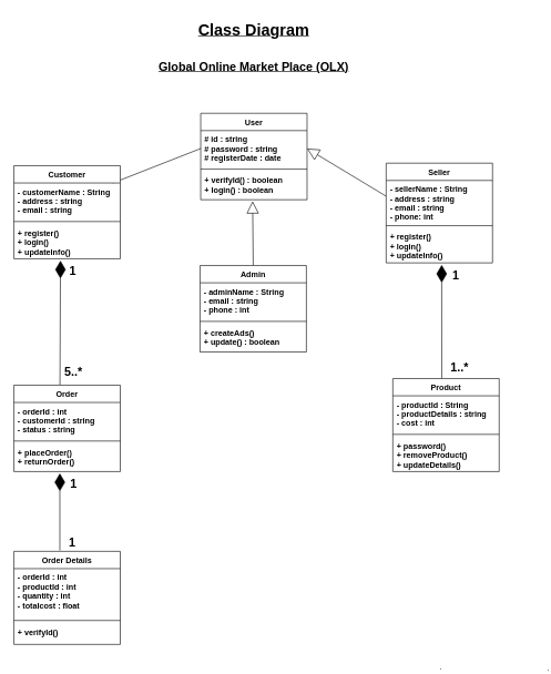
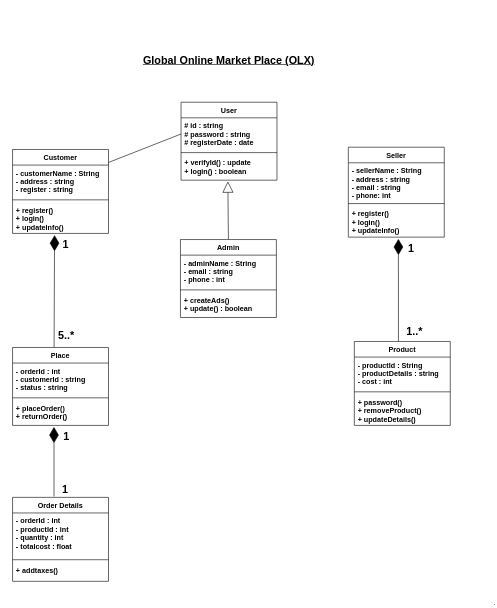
  <mxCell id="0" />
  <mxCell id="1" parent="0" />
  <mxCell id="2" value="User" style="swimlane;fontStyle=1;align=center;verticalAlign=top;childLayout=stackLayout;horizontal=1;startSize=26;horizontalStack=0;resizeParent=1;resizeParentMax=0;resizeLast=0;collapsible=1;marginBottom=0;" parent="1" vertex="1"><mxGeometry x="301" y="170" width="160" height="130" as="geometry" /></mxCell>
  <mxCell id="3" value="# id : string&#10;# password : string&#10;# registerDate : date" style="text;strokeColor=none;fillColor=none;align=left;verticalAlign=top;spacingLeft=4;spacingRight=4;overflow=hidden;rotatable=0;points=[[0,0.5],[1,0.5]];portConstraint=eastwest;fontStyle=1" parent="2" vertex="1"><mxGeometry y="26" width="160" height="54" as="geometry" /></mxCell>
  <mxCell id="4" value="" style="line;strokeWidth=1;fillColor=none;align=left;verticalAlign=middle;spacingTop=-1;spacingLeft=3;spacingRight=3;rotatable=0;labelPosition=right;points=[];portConstraint=eastwest;" parent="2" vertex="1"><mxGeometry y="80" width="160" height="8" as="geometry" /></mxCell>
- <mxCell id="5" value="+ verifyId() : boolean&#10;+ login() : boolean" style="text;strokeColor=none;fillColor=none;align=left;verticalAlign=top;spacingLeft=4;spacingRight=4;overflow=hidden;rotatable=0;points=[[0,0.5],[1,0.5]];portConstraint=eastwest;fontStyle=1" parent="2" vertex="1"><mxGeometry y="88" width="160" height="42" as="geometry" /></mxCell>
+ <mxCell id="5" value="+ verifyId() : update&#10;+ login() : boolean" style="text;strokeColor=none;fillColor=none;align=left;verticalAlign=top;spacingLeft=4;spacingRight=4;overflow=hidden;rotatable=0;points=[[0,0.5],[1,0.5]];portConstraint=eastwest;fontStyle=1" parent="2" vertex="1"><mxGeometry y="88" width="160" height="42" as="geometry" /></mxCell>
  <mxCell id="6" value="" style="endArrow=diamondThin;endFill=1;endSize=24;html=1;entryX=0.432;entryY=1.062;entryDx=0;entryDy=0;entryPerimeter=0;exitX=0.432;exitY=-0.01;exitDx=0;exitDy=0;exitPerimeter=0;" parent="1" source="34" target="25" edge="1"><mxGeometry width="160" relative="1" as="geometry"><mxPoint x="790" y="649" as="sourcePoint" /><mxPoint x="950" y="649" as="targetPoint" /></mxGeometry></mxCell>
  <mxCell id="7" value="" style="endArrow=diamondThin;endFill=1;endSize=24;html=1;entryX=0.522;entryY=1.058;entryDx=0;entryDy=0;entryPerimeter=0;exitX=0.46;exitY=0.001;exitDx=0;exitDy=0;exitPerimeter=0;" parent="1" source="30" target="21" edge="1"><mxGeometry width="160" relative="1" as="geometry"><mxPoint x="690" y="189" as="sourcePoint" /><mxPoint x="850" y="189" as="targetPoint" /></mxGeometry></mxCell>
  <mxCell id="8" value="" style="endArrow=diamondThin;endFill=1;endSize=24;html=1;entryX=0.438;entryY=1.054;entryDx=0;entryDy=0;entryPerimeter=0;exitX=0.433;exitY=-0.005;exitDx=0;exitDy=0;exitPerimeter=0;" parent="1" source="22" target="17" edge="1"><mxGeometry width="160" relative="1" as="geometry"><mxPoint x="770" y="219" as="sourcePoint" /><mxPoint x="930" y="219" as="targetPoint" /></mxGeometry></mxCell>
  <mxCell id="9" value="." style="endArrow=none;endSize=16;endFill=0;html=1;entryX=0;entryY=0.5;entryDx=0;entryDy=0;" parent="1" source="15" target="3" edge="1"><mxGeometry x="1" y="-924" width="160" relative="1" as="geometry"><mxPoint x="183" y="317" as="sourcePoint" /><mxPoint x="480" y="509" as="targetPoint" /><Array as="points" /><mxPoint x="186" y="-78" as="offset" /></mxGeometry></mxCell>
- <mxCell id="10" value="." style="endArrow=block;endSize=16;endFill=0;html=1;exitX=-0.002;exitY=0.367;exitDx=0;exitDy=0;exitPerimeter=0;entryX=1;entryY=0.5;entryDx=0;entryDy=0;" parent="1" source="19" target="3" edge="1"><mxGeometry x="-1" y="773" width="160" relative="1" as="geometry"><mxPoint x="780" y="253.5" as="sourcePoint" /><mxPoint x="940" y="253.5" as="targetPoint" /><mxPoint x="481" y="47" as="offset" /></mxGeometry></mxCell>
  <mxCell id="11" value="" style="endArrow=block;endSize=16;endFill=0;html=1;entryX=0.488;entryY=1.052;entryDx=0;entryDy=0;entryPerimeter=0;exitX=0.5;exitY=0;exitDx=0;exitDy=0;" parent="1" source="26" target="5" edge="1"><mxGeometry x="-1" y="-743" width="160" relative="1" as="geometry"><mxPoint x="780" y="349" as="sourcePoint" /><mxPoint x="940" y="349" as="targetPoint" /><mxPoint x="-383" y="668" as="offset" /></mxGeometry></mxCell>
- <mxCell id="12" value="&lt;b&gt;&lt;u&gt;&lt;font style=&quot;font-size: 24px&quot;&gt;Class Diagram&lt;/font&gt;&lt;/u&gt;&lt;/b&gt;" style="text;html=1;strokeColor=none;fillColor=none;align=center;verticalAlign=middle;whiteSpace=wrap;rounded=0;" parent="1" vertex="1"><mxGeometry x="221" y="20" width="320" height="50" as="geometry" /></mxCell>
  <mxCell id="13" value="&lt;b&gt;&lt;u&gt;&lt;font style=&quot;font-size: 18px&quot;&gt;Global Online Market Place (OLX)&lt;/font&gt;&lt;/u&gt;&lt;/b&gt;" style="text;html=1;strokeColor=none;fillColor=none;align=center;verticalAlign=middle;whiteSpace=wrap;rounded=0;" parent="1" vertex="1"><mxGeometry x="221" y="80" width="320" height="40" as="geometry" /></mxCell>
  <mxCell id="14" value="Customer" style="swimlane;fontStyle=1;align=center;verticalAlign=top;childLayout=stackLayout;horizontal=1;startSize=26;horizontalStack=0;resizeParent=1;resizeParentMax=0;resizeLast=0;collapsible=1;marginBottom=0;" parent="1" vertex="1"><mxGeometry x="20" y="248.8" width="160" height="140" as="geometry" /></mxCell>
- <mxCell id="15" value="- customerName : String&#10;- address : string&#10;- email : string&#10;" style="text;strokeColor=none;fillColor=none;align=left;verticalAlign=top;spacingLeft=4;spacingRight=4;overflow=hidden;rotatable=0;points=[[0,0.5],[1,0.5]];portConstraint=eastwest;fontStyle=1" parent="14" vertex="1"><mxGeometry y="26" width="160" height="54" as="geometry" /></mxCell>
+ <mxCell id="15" value="- customerName : String&#10;- address : string&#10;- register : string&#10;" style="text;strokeColor=none;fillColor=none;align=left;verticalAlign=top;spacingLeft=4;spacingRight=4;overflow=hidden;rotatable=0;points=[[0,0.5],[1,0.5]];portConstraint=eastwest;fontStyle=1" parent="14" vertex="1"><mxGeometry y="26" width="160" height="54" as="geometry" /></mxCell>
  <mxCell id="16" value="" style="line;strokeWidth=1;fillColor=none;align=left;verticalAlign=middle;spacingTop=-1;spacingLeft=3;spacingRight=3;rotatable=0;labelPosition=right;points=[];portConstraint=eastwest;" parent="14" vertex="1"><mxGeometry y="80" width="160" height="8" as="geometry" /></mxCell>
  <mxCell id="17" value="+ register()&#10;+ login()&#10;+ updateInfo()" style="text;strokeColor=none;fillColor=none;align=left;verticalAlign=top;spacingLeft=4;spacingRight=4;overflow=hidden;rotatable=0;points=[[0,0.5],[1,0.5]];portConstraint=eastwest;fontStyle=1" parent="14" vertex="1"><mxGeometry y="88" width="160" height="52" as="geometry" /></mxCell>
  <mxCell id="18" value="Seller" style="swimlane;fontStyle=1;align=center;verticalAlign=top;childLayout=stackLayout;horizontal=1;startSize=26;horizontalStack=0;resizeParent=1;resizeParentMax=0;resizeLast=0;collapsible=1;marginBottom=0;" parent="1" vertex="1"><mxGeometry x="580" y="245" width="160" height="150" as="geometry" /></mxCell>
  <mxCell id="19" value="- sellerName : String&#10;- address : string&#10;- email : string&#10;- phone: int" style="text;strokeColor=none;fillColor=none;align=left;verticalAlign=top;spacingLeft=4;spacingRight=4;overflow=hidden;rotatable=0;points=[[0,0.5],[1,0.5]];portConstraint=eastwest;fontStyle=1" parent="18" vertex="1"><mxGeometry y="26" width="160" height="64" as="geometry" /></mxCell>
  <mxCell id="20" value="" style="line;strokeWidth=1;fillColor=none;align=left;verticalAlign=middle;spacingTop=-1;spacingLeft=3;spacingRight=3;rotatable=0;labelPosition=right;points=[];portConstraint=eastwest;" parent="18" vertex="1"><mxGeometry y="90" width="160" height="8" as="geometry" /></mxCell>
  <mxCell id="21" value="+ register()&#10;+ login()&#10;+ updateInfo()" style="text;strokeColor=none;fillColor=none;align=left;verticalAlign=top;spacingLeft=4;spacingRight=4;overflow=hidden;rotatable=0;points=[[0,0.5],[1,0.5]];portConstraint=eastwest;fontStyle=1" parent="18" vertex="1"><mxGeometry y="98" width="160" height="52" as="geometry" /></mxCell>
- <mxCell id="22" value="Order" style="swimlane;fontStyle=1;align=center;verticalAlign=top;childLayout=stackLayout;horizontal=1;startSize=26;horizontalStack=0;resizeParent=1;resizeParentMax=0;resizeLast=0;collapsible=1;marginBottom=0;" parent="1" vertex="1"><mxGeometry x="20" y="579" width="160" height="130" as="geometry" /></mxCell>
+ <mxCell id="22" value="Place" style="swimlane;fontStyle=1;align=center;verticalAlign=top;childLayout=stackLayout;horizontal=1;startSize=26;horizontalStack=0;resizeParent=1;resizeParentMax=0;resizeLast=0;collapsible=1;marginBottom=0;" parent="1" vertex="1"><mxGeometry x="20" y="579" width="160" height="130" as="geometry" /></mxCell>
  <mxCell id="23" value="- orderId : int&#10;- customerId : string&#10;- status : string&#10;" style="text;strokeColor=none;fillColor=none;align=left;verticalAlign=top;spacingLeft=4;spacingRight=4;overflow=hidden;rotatable=0;points=[[0,0.5],[1,0.5]];portConstraint=eastwest;fontStyle=1" parent="22" vertex="1"><mxGeometry y="26" width="160" height="54" as="geometry" /></mxCell>
  <mxCell id="24" value="" style="line;strokeWidth=1;fillColor=none;align=left;verticalAlign=middle;spacingTop=-1;spacingLeft=3;spacingRight=3;rotatable=0;labelPosition=right;points=[];portConstraint=eastwest;" parent="22" vertex="1"><mxGeometry y="80" width="160" height="8" as="geometry" /></mxCell>
  <mxCell id="25" value="+ placeOrder()&#10;+ returnOrder()" style="text;strokeColor=none;fillColor=none;align=left;verticalAlign=top;spacingLeft=4;spacingRight=4;overflow=hidden;rotatable=0;points=[[0,0.5],[1,0.5]];portConstraint=eastwest;fontStyle=1" parent="22" vertex="1"><mxGeometry y="88" width="160" height="42" as="geometry" /></mxCell>
  <mxCell id="26" value="Admin" style="swimlane;fontStyle=1;align=center;verticalAlign=top;childLayout=stackLayout;horizontal=1;startSize=26;horizontalStack=0;resizeParent=1;resizeParentMax=0;resizeLast=0;collapsible=1;marginBottom=0;" parent="1" vertex="1"><mxGeometry x="300" y="399" width="160" height="130" as="geometry" /></mxCell>
  <mxCell id="27" value="- adminName : String&#10;- email : string&#10;- phone : int&#10;" style="text;strokeColor=none;fillColor=none;align=left;verticalAlign=top;spacingLeft=4;spacingRight=4;overflow=hidden;rotatable=0;points=[[0,0.5],[1,0.5]];portConstraint=eastwest;fontStyle=1" parent="26" vertex="1"><mxGeometry y="26" width="160" height="54" as="geometry" /></mxCell>
  <mxCell id="28" value="" style="line;strokeWidth=1;fillColor=none;align=left;verticalAlign=middle;spacingTop=-1;spacingLeft=3;spacingRight=3;rotatable=0;labelPosition=right;points=[];portConstraint=eastwest;" parent="26" vertex="1"><mxGeometry y="80" width="160" height="8" as="geometry" /></mxCell>
  <mxCell id="29" value="+ createAds()&#10;+ update() : boolean" style="text;strokeColor=none;fillColor=none;align=left;verticalAlign=top;spacingLeft=4;spacingRight=4;overflow=hidden;rotatable=0;points=[[0,0.5],[1,0.5]];portConstraint=eastwest;fontStyle=1" parent="26" vertex="1"><mxGeometry y="88" width="160" height="42" as="geometry" /></mxCell>
  <mxCell id="30" value="Product" style="swimlane;fontStyle=1;align=center;verticalAlign=top;childLayout=stackLayout;horizontal=1;startSize=26;horizontalStack=0;resizeParent=1;resizeParentMax=0;resizeLast=0;collapsible=1;marginBottom=0;" parent="1" vertex="1"><mxGeometry x="590" y="569" width="160" height="140" as="geometry" /></mxCell>
  <mxCell id="31" value="- productId : String&#10;- productDetails : string&#10;- cost : int&#10;" style="text;strokeColor=none;fillColor=none;align=left;verticalAlign=top;spacingLeft=4;spacingRight=4;overflow=hidden;rotatable=0;points=[[0,0.5],[1,0.5]];portConstraint=eastwest;fontStyle=1" parent="30" vertex="1"><mxGeometry y="26" width="160" height="54" as="geometry" /></mxCell>
  <mxCell id="32" value="" style="line;strokeWidth=1;fillColor=none;align=left;verticalAlign=middle;spacingTop=-1;spacingLeft=3;spacingRight=3;rotatable=0;labelPosition=right;points=[];portConstraint=eastwest;" parent="30" vertex="1"><mxGeometry y="80" width="160" height="8" as="geometry" /></mxCell>
  <mxCell id="33" value="+ password()&#10;+ removeProduct()&#10;+ updateDetails()" style="text;strokeColor=none;fillColor=none;align=left;verticalAlign=top;spacingLeft=4;spacingRight=4;overflow=hidden;rotatable=0;points=[[0,0.5],[1,0.5]];portConstraint=eastwest;fontStyle=1" parent="30" vertex="1"><mxGeometry y="88" width="160" height="52" as="geometry" /></mxCell>
  <mxCell id="34" value="Order Details" style="swimlane;fontStyle=1;align=center;verticalAlign=top;childLayout=stackLayout;horizontal=1;startSize=26;horizontalStack=0;resizeParent=1;resizeParentMax=0;resizeLast=0;collapsible=1;marginBottom=0;" parent="1" vertex="1"><mxGeometry x="20" y="829" width="160" height="140" as="geometry" /></mxCell>
  <mxCell id="35" value="- orderId : int&#10;- productId : int&#10;- quantity : int&#10;- totalcost : float" style="text;strokeColor=none;fillColor=none;align=left;verticalAlign=top;spacingLeft=4;spacingRight=4;overflow=hidden;rotatable=0;points=[[0,0.5],[1,0.5]];portConstraint=eastwest;fontStyle=1" parent="34" vertex="1"><mxGeometry y="26" width="160" height="74" as="geometry" /></mxCell>
  <mxCell id="36" value="" style="line;strokeWidth=1;fillColor=none;align=left;verticalAlign=middle;spacingTop=-1;spacingLeft=3;spacingRight=3;rotatable=0;labelPosition=right;points=[];portConstraint=eastwest;" parent="34" vertex="1"><mxGeometry y="100" width="160" height="8" as="geometry" /></mxCell>
- <mxCell id="37" value="+ verifyId()" style="text;strokeColor=none;fillColor=none;align=left;verticalAlign=top;spacingLeft=4;spacingRight=4;overflow=hidden;rotatable=0;points=[[0,0.5],[1,0.5]];portConstraint=eastwest;fontStyle=1" parent="34" vertex="1"><mxGeometry y="108" width="160" height="32" as="geometry" /></mxCell>
+ <mxCell id="37" value="+ addtaxes()" style="text;strokeColor=none;fillColor=none;align=left;verticalAlign=top;spacingLeft=4;spacingRight=4;overflow=hidden;rotatable=0;points=[[0,0.5],[1,0.5]];portConstraint=eastwest;fontStyle=1" parent="34" vertex="1"><mxGeometry y="108" width="160" height="32" as="geometry" /></mxCell>
  <mxCell id="38" value="&lt;b&gt;&lt;font style=&quot;font-size: 18px&quot;&gt;1&lt;/font&gt;&lt;/b&gt;" style="text;html=1;strokeColor=none;fillColor=none;align=center;verticalAlign=middle;whiteSpace=wrap;rounded=0;" parent="1" vertex="1"><mxGeometry x="89" y="398" width="40" height="20" as="geometry" /></mxCell>
  <mxCell id="39" value="&lt;b&gt;&lt;font style=&quot;font-size: 18px&quot;&gt;1&lt;/font&gt;&lt;/b&gt;" style="text;html=1;strokeColor=none;fillColor=none;align=center;verticalAlign=middle;whiteSpace=wrap;rounded=0;" parent="1" vertex="1"><mxGeometry x="90" y="718" width="40" height="20" as="geometry" /></mxCell>
  <mxCell id="40" value="&lt;b&gt;&lt;font style=&quot;font-size: 18px&quot;&gt;5..*&lt;/font&gt;&lt;/b&gt;" style="text;html=1;strokeColor=none;fillColor=none;align=center;verticalAlign=middle;whiteSpace=wrap;rounded=0;" parent="1" vertex="1"><mxGeometry x="90" y="549" width="40" height="20" as="geometry" /></mxCell>
  <mxCell id="41" value="&lt;b&gt;&lt;font style=&quot;font-size: 18px&quot;&gt;1&lt;/font&gt;&lt;/b&gt;" style="text;html=1;strokeColor=none;fillColor=none;align=center;verticalAlign=middle;whiteSpace=wrap;rounded=0;" parent="1" vertex="1"><mxGeometry x="88" y="806" width="40" height="20" as="geometry" /></mxCell>
  <mxCell id="42" value="&lt;b&gt;&lt;font style=&quot;font-size: 18px&quot;&gt;1&lt;/font&gt;&lt;/b&gt;" style="text;html=1;strokeColor=none;fillColor=none;align=center;verticalAlign=middle;whiteSpace=wrap;rounded=0;" parent="1" vertex="1"><mxGeometry x="665" y="404" width="40" height="20" as="geometry" /></mxCell>
  <mxCell id="43" value="&lt;b&gt;&lt;font style=&quot;font-size: 18px&quot;&gt;1..*&lt;/font&gt;&lt;/b&gt;" style="text;html=1;resizable=0;points=[];autosize=1;align=left;verticalAlign=top;spacingTop=-4;" parent="1" vertex="1"><mxGeometry x="675" y="540" width="40" height="20" as="geometry" /></mxCell>
